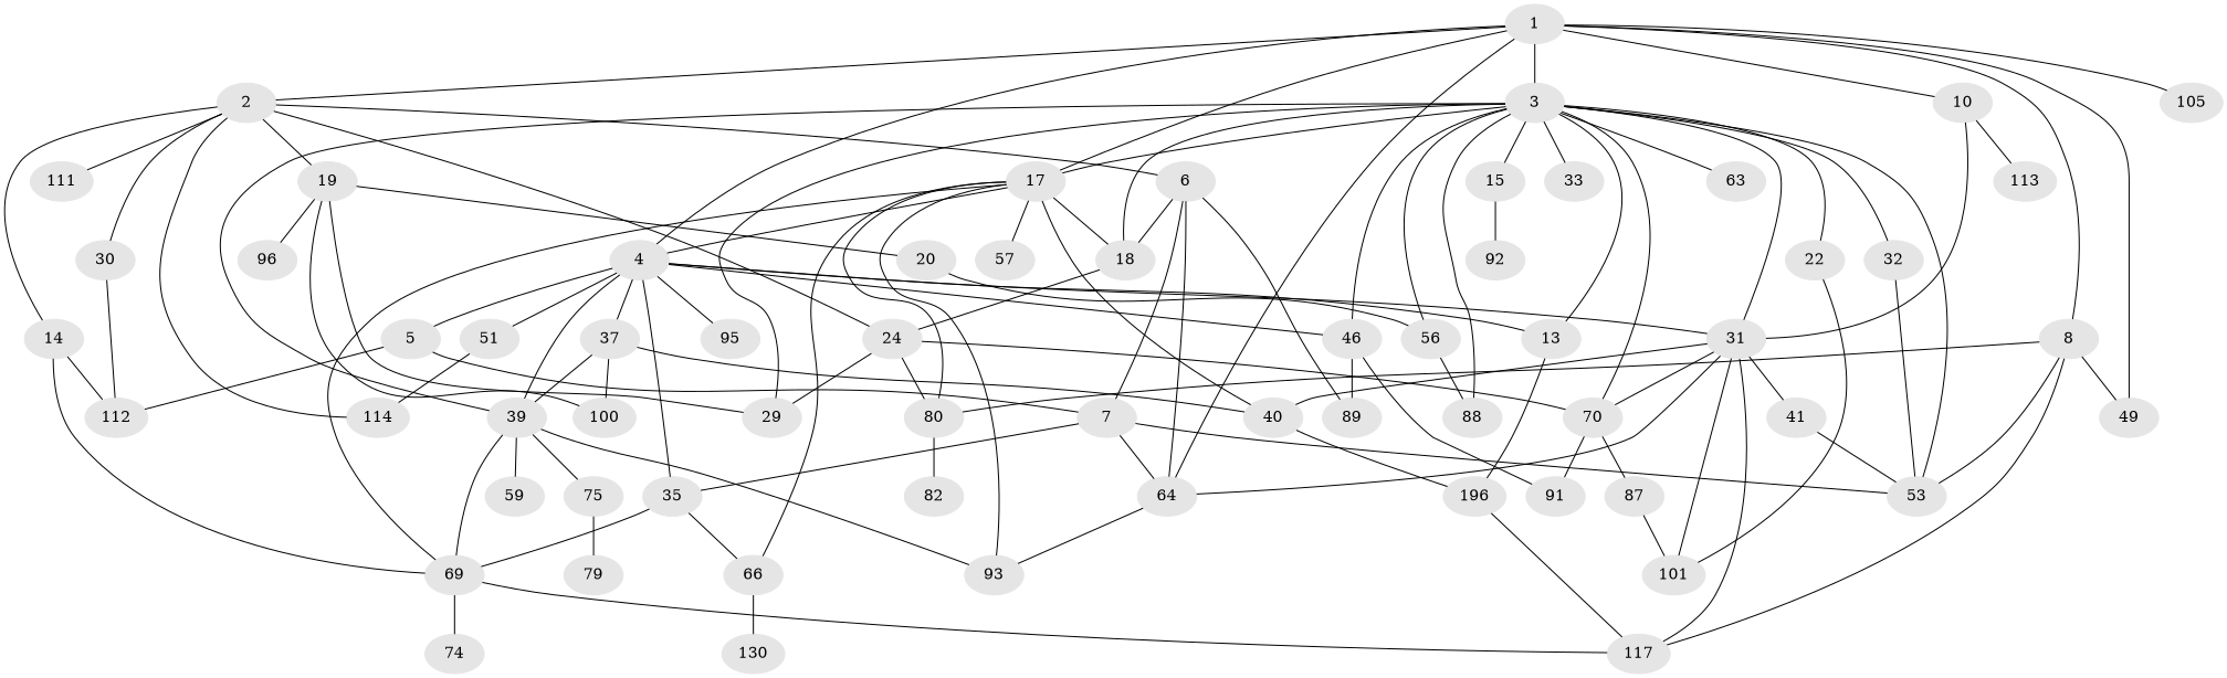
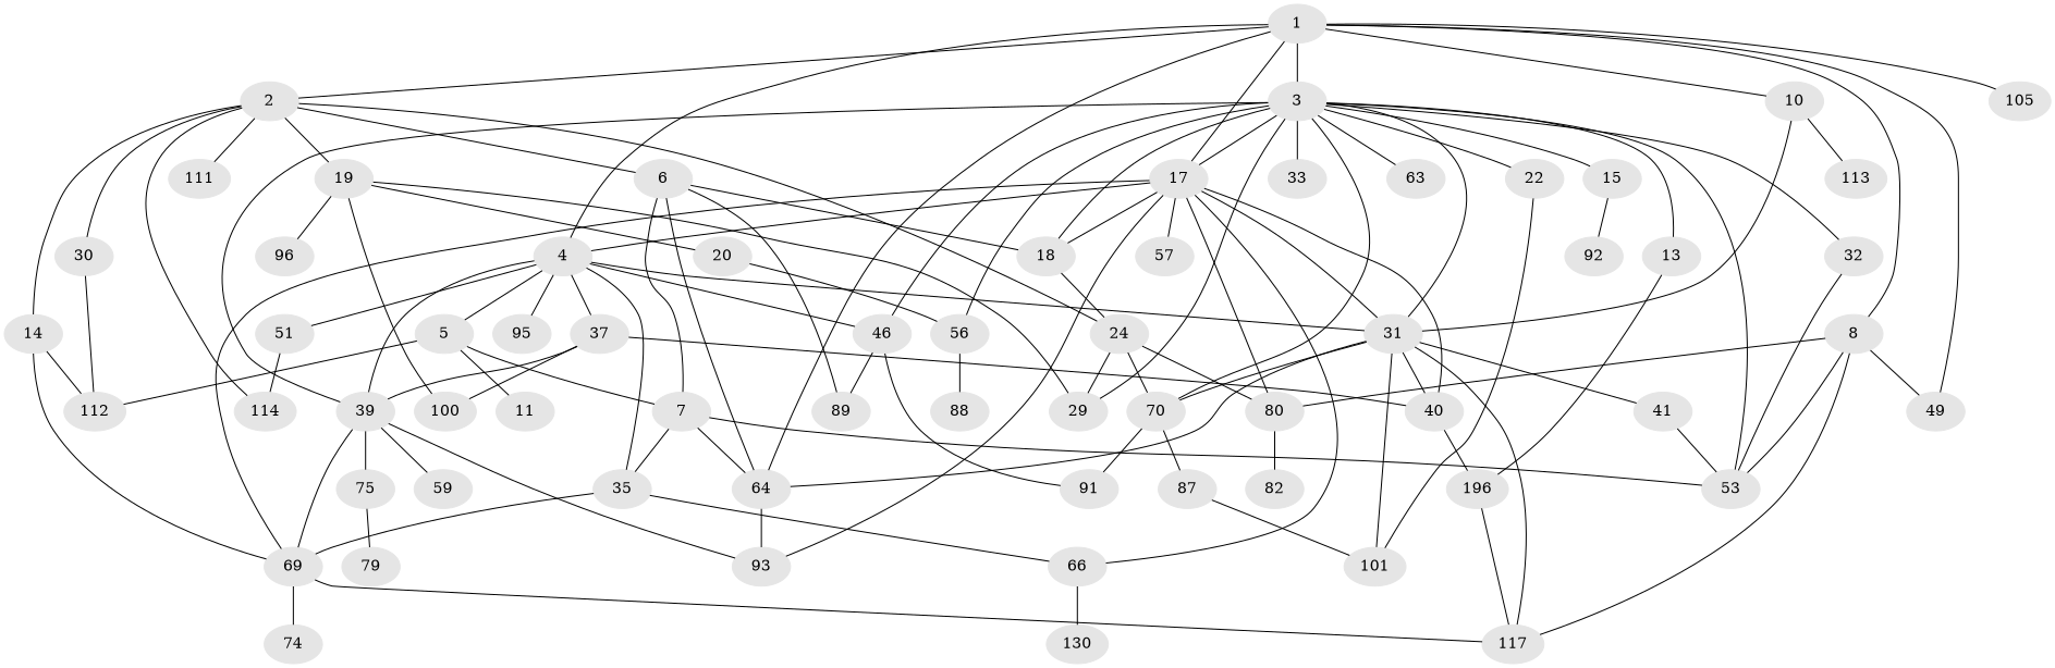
  graph {
    node [color=gray90 style=filled]
    2 [super="+76"]
    6 [super="+12+65"]
    14
    19 [super="+83"]
    24 [super="+55+27"]
    30
    111
    114 [super="+131"]
    1
    3 [super="+118+16"]
    4 [super="+34+23"]
    8 [super="+25"]
    10
    17 [super="+77+50"]
    49
    64 [super="+109"]
    105
    13 [super="+42"]
    15 [super="+26+86"]
    18 [super="+73+103"]
    22
    29 [super="+60"]
    31 [super="+36+47+121+38"]
    32
    33
    39 [super="+44+84"]
    46 [super="+128"]
    53 [super="+98"]
    56 [super="+108"]
    63 [super="+78"]
    70
    88
    5
    35 [super="+102"]
    37 [super="+58"]
    51
    95 [super="+122"]
    80
    117 [super="+124"]
    113
    57
    69 [super="+71+85"]
    40 [super="+90+48+67"]
    66 [super="+81"]
    93 [super="+110"]
    7 [super="+68"]
    89 [super="+119"]
    112
    20
    96
    100 [super="+126"]
    n52 [label=196]
    92
    101
    41
    59
    75
    91
    87 [super="+97"]
+   11
    82
    74
    130
    79
    2 -- 6
    2 -- 14
    2 -- 19
    2 -- 24
    2 -- 30
    2 -- 111
    2 -- 114
    6 -- 64
    6 -- 18
    6 -- 7
    6 -- 89
    14 -- 69
    14 -- 112
    19 -- 29
    19 -- 20
    19 -- 96
    19 -- 100
    24 -- 29
    24 -- 70
    24 -- 80
    30 -- 112
    1 -- 2
    1 -- 3
    1 -- 4
    1 -- 8
    1 -- 10
    1 -- 17
    1 -- 49
    1 -- 64
    1 -- 105
    3 -- 17
    3 -- 13
    3 -- 15
    3 -- 18
    3 -- 22
    3 -- 29
    3 -- 31
    3 -- 32
    3 -- 33 [weight=2]
    3 -- 39 [weight=2]
    3 -- 46
    3 -- 53
    3 -- 56
    3 -- 63
    3 -- 70
-   3 -- 88
-   4 -- 13
    4 -- 31
    4 -- 39
    4 -- 46
    4 -- 5
    4 -- 35 [weight=2]
    4 -- 37
    4 -- 51
    4 -- 95
    8 -- 49
    8 -- 53
    8 -- 80
    8 -- 117
    10 -- 31
    10 -- 113
    17 -- 4
    17 -- 18 [weight=2]
+   17 -- 31
    17 -- 80
    17 -- 57
    17 -- 69
    17 -- 40 [weight=2]
    17 -- 66
    17 -- 93
    64 -- 93
    13 -- n52
    15 -- 92 [weight=2]
    18 -- 24 [weight=2]
    22 -- 101
    31 -- 64
    31 -- 70
    31 -- 117
    31 -- 40
    31 -- 101
    31 -- 41
    32 -- 53
    39 -- 69
    39 -- 93
    39 -- 59
    39 -- 75
    46 -- 89
    46 -- 91
    56 -- 88
    70 -- 91
    70 -- 87
    5 -- 7
    5 -- 112
+   5 -- 11
    35 -- 69
    35 -- 66
    37 -- 39
    37 -- 40
    37 -- 100
    51 -- 114
    80 -- 82
    69 -- 117
    69 -- 74
    40 -- n52
    66 -- 130
    7 -- 64
    7 -- 53
    7 -- 35
    20 -- 56
    n52 -- 117
    41 -- 53
    75 -- 79
    87 -- 101
  }
